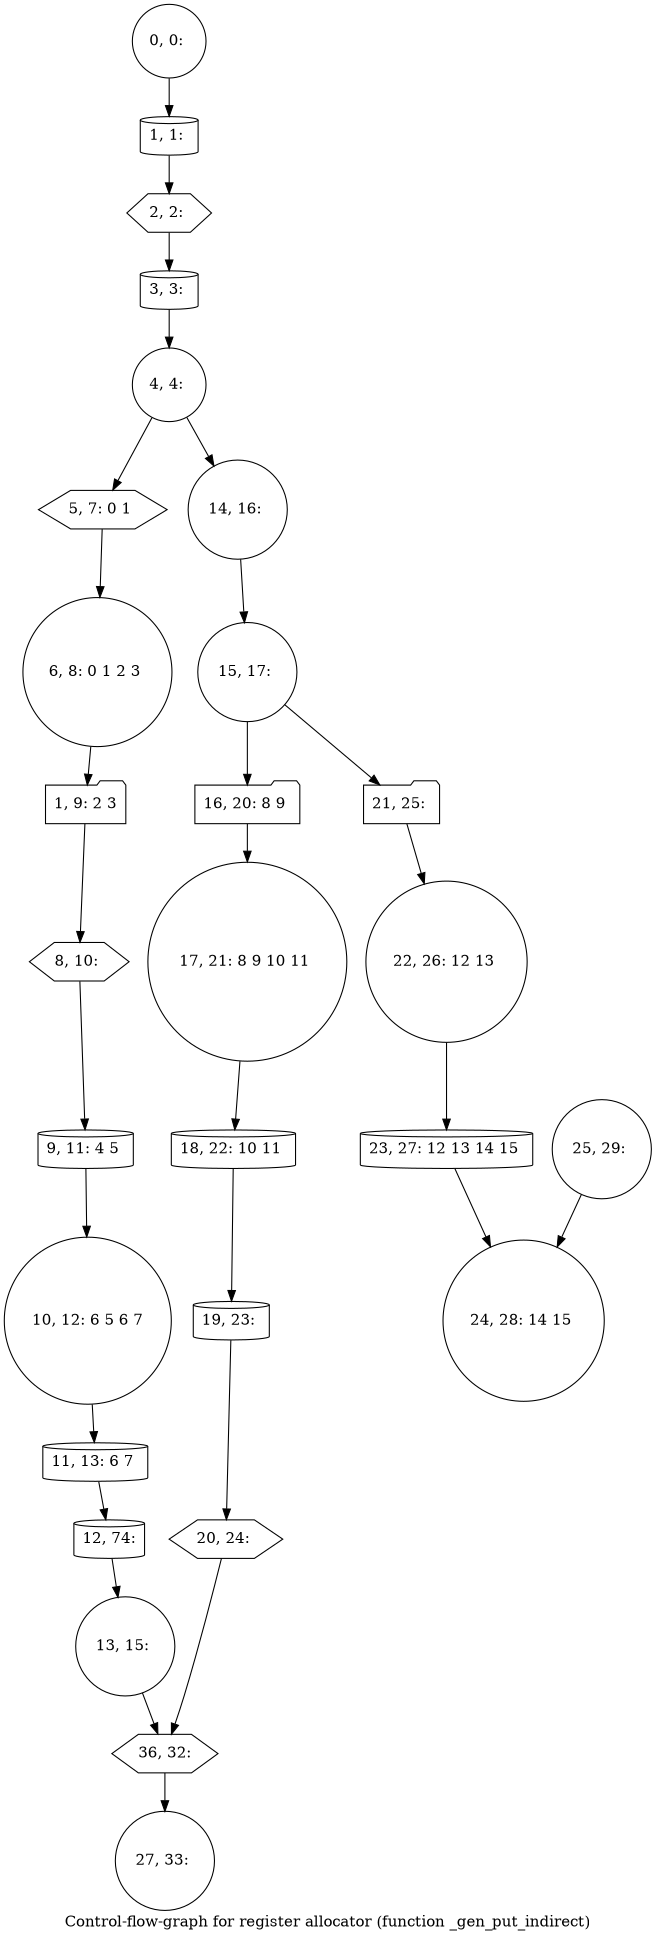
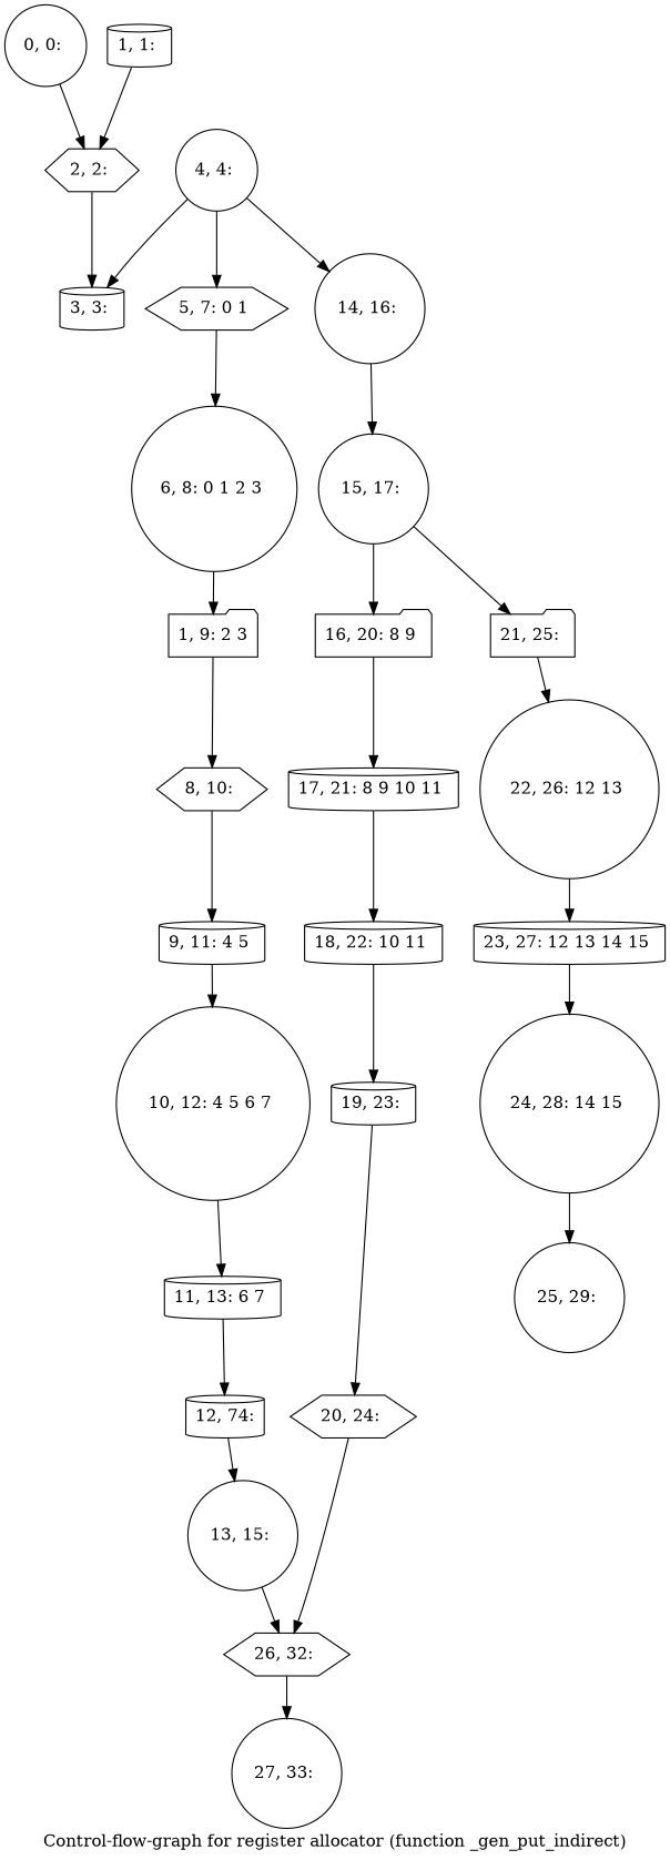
  digraph {
    label="Control-flow-graph for register allocator (function _gen_put_indirect)"
    node [shape=circle]
    n1 [label="0, 0: "]
    n2 [label="1, 1: " shape=cylinder]
    n3 [label="2, 2: " shape=hexagon]
    n4 [label="3, 3: " shape=cylinder]
    n5 [label="4, 4: "]
    n6 [label="5, 7: 0 1 " shape=hexagon]
    n7 [label="14, 16: "]
    n8 [label="6, 8: 0 1 2 3 "]
    n9 [label="15, 17: "]
    n10 [label="1, 9: 2 3" shape=folder]
    n11 [label="8, 10: " shape=hexagon]
    n12 [label="9, 11: 4 5 " shape=cylinder]
-   n13 [label="10, 12: 6 5 6 7"]
+   n13 [label="10, 12: 4 5 6 7 "]
    n14 [label="11, 13: 6 7 " shape=cylinder]
    n15 [label="12, 74:" shape=cylinder]
    n16 [label="13, 15: "]
-   n17 [label="36, 32:" shape=hexagon]
+   n17 [label="26, 32: " shape=hexagon]
    n18 [label="27, 33: "]
    n19 [label="16, 20: 8 9 " shape=folder]
    n20 [label="21, 25: " shape=folder]
-   n21 [label="17, 21: 8 9 10 11 "]
+   n21 [label="17, 21: 8 9 10 11 " shape=cylinder]
    n22 [label="22, 26: 12 13 "]
    n23 [label="18, 22: 10 11 " shape=cylinder]
    n24 [label="19, 23: " shape=cylinder]
    n25 [label="20, 24: " shape=hexagon]
    n26 [label="23, 27: 12 13 14 15 " shape=cylinder]
    n27 [label="24, 28: 14 15 "]
    n28 [label="25, 29: "]
-   n1 -> n2
+   n1 -> n3
    n2 -> n3
    n3 -> n4
-   n4 -> n5
+   n5 -> n4
    n5 -> n6
    n5 -> n7
    n6 -> n8
    n7 -> n9
    n8 -> n10
    n9 -> n19
    n9 -> n20
    n10 -> n11
    n11 -> n12
    n12 -> n13
    n13 -> n14
    n14 -> n15
    n15 -> n16
    n16 -> n17
    n17 -> n18
    n19 -> n21
    n20 -> n22
    n21 -> n23
    n22 -> n26
    n23 -> n24
    n24 -> n25
    n25 -> n17
    n26 -> n27
-   n28 -> n27
+   n27 -> n28
  }
